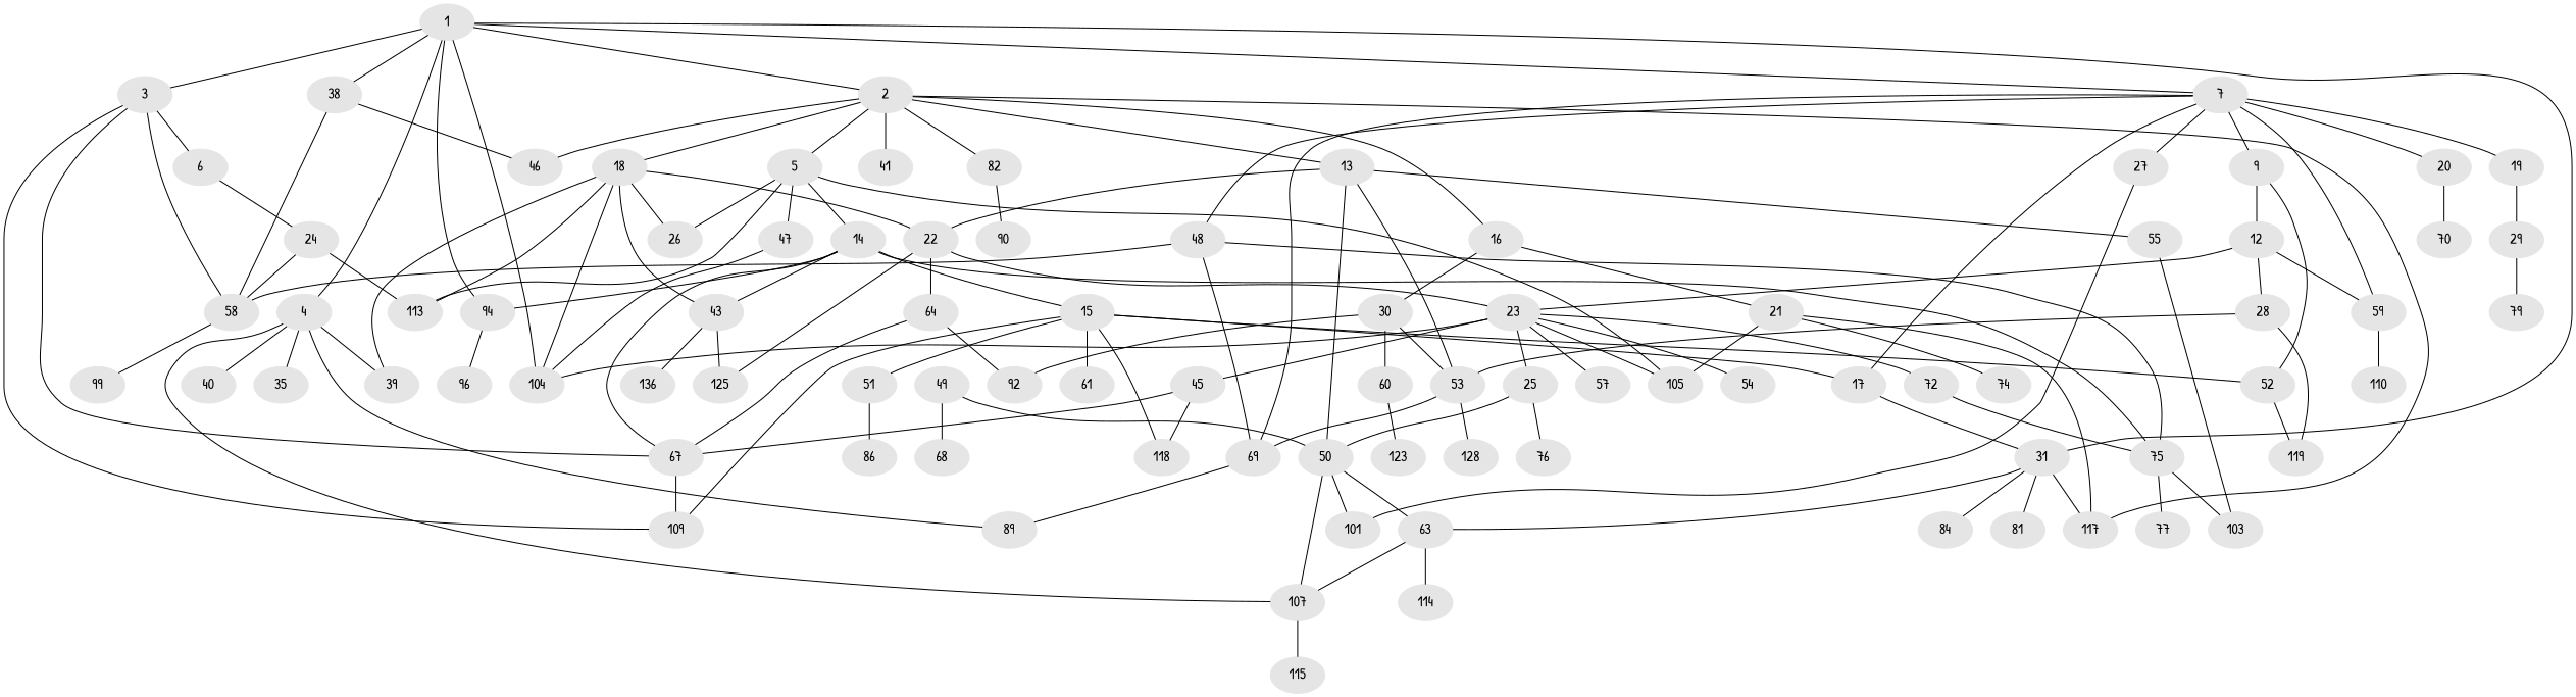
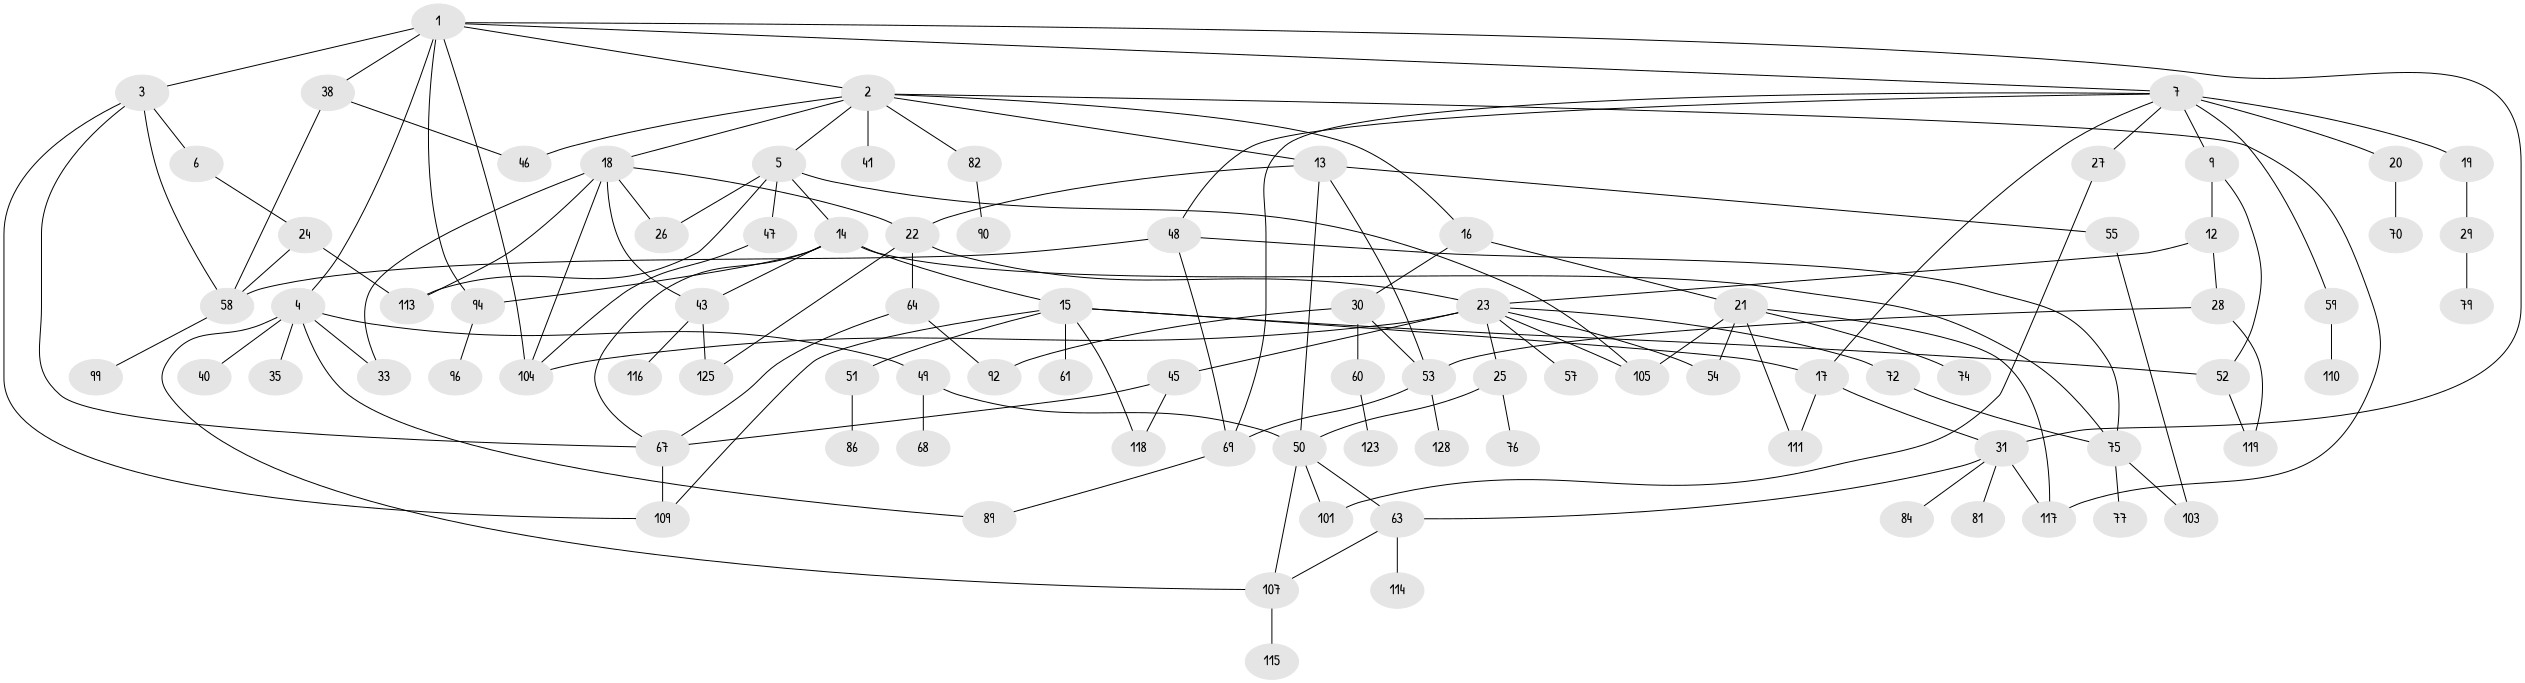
  graph {
    fontname="Patrick Hand"
    node [color=gray90 fontname="Patrick Hand" style=filled]
    edge [fontname="Patrick Hand"]
    1 [super="+11"]
    2 [super="+8"]
    3 [super="+100"]
    4 [super="+33"]
    7 [super="+10"]
    31 [super="+120"]
    38
    94
    104 [super="+127"]
    5 [super="+42"]
    13
    16
    18 [super="+87"]
    41
    46 [super="+102"]
    82
    117
    6 [super="+112"]
    58 [super="+78"]
    67 [super="+80"]
    109
    35
-   39
+   39 [label=33]
    40
    49 [super="+93"]
    89
    107 [super="+126"]
    9
    17 [super="+124"]
    19
    20 [super="+32"]
    27
    48 [super="+95"]
    59
    69 [super="+129"]
    63 [super="+83"]
    81 [super="+88"]
    84
    96
    14 [super="+36"]
    26 [super="+65"]
    47 [super="+121"]
    105 [super="+122"]
    113
    22 [super="+106"]
    50 [super="+56"]
    53 [super="+62"]
    55 [super="+66"]
    21 [super="+91"]
    30
    43 [super="+44"]
    90
    24 [super="+34"]
    99
    68
    115
    15 [super="+37"]
    75 [super="+108"]
    12
    52
+   111
    29
    70
    101
    110
    23 [super="+71"]
    28 [super="+85"]
    119
    54
    25 [super="+73"]
    45
    57
    72
    64 [super="+98"]
    125
    128
    103
    51
    61
    118
-   116 [label=136]
+   116
    77
    86
    74
    60 [super="+97"]
    92
    79
    76
    123
    114
    1 -- 2
    1 -- 3
    1 -- 4
    1 -- 7
    1 -- 31
    1 -- 38
    1 -- 94
    1 -- 104
    2 -- 5
    2 -- 13
    2 -- 16
    2 -- 18
    2 -- 41
    2 -- 46
    2 -- 82
    2 -- 117
    3 -- 6
    3 -- 58
    3 -- 67
    3 -- 109
    4 -- 35
    4 -- 39
    4 -- 40
+   4 -- 49
    4 -- 89
    4 -- 107
    7 -- 9
    7 -- 17
    7 -- 19
    7 -- 20 [weight=2]
    7 -- 27
    7 -- 48
    7 -- 59
    7 -- 69
    31 -- 117
    31 -- 63
    31 -- 81
    31 -- 84
    38 -- 46
    38 -- 58
    94 -- 96
    5 -- 14
    5 -- 26
    5 -- 47
    5 -- 105
    5 -- 113
    13 -- 22
    13 -- 50
    13 -- 53
    13 -- 55
    16 -- 21
    16 -- 30
    18 -- 104
    18 -- 39
    18 -- 26
    18 -- 113
    18 -- 22
    18 -- 43
    82 -- 90
    6 -- 24
    58 -- 99
    67 -- 109
    49 -- 50
    49 -- 68
    107 -- 115
    9 -- 12
    9 -- 52
    17 -- 31
+   17 -- 111
    19 -- 29
    20 -- 70
    27 -- 101
    48 -- 58
    48 -- 69
    48 -- 75
    59 -- 110
    69 -- 89
    63 -- 107
    63 -- 114
    14 -- 94
    14 -- 67
    14 -- 43
    14 -- 15
    14 -- 75
    47 -- 104
    22 -- 23
    22 -- 64
    22 -- 125
    50 -- 107
    50 -- 63
    50 -- 101
    53 -- 69
    53 -- 128
    55 -- 103
    21 -- 117
    21 -- 105
+   21 -- 111
+   21 -- 54
    21 -- 74
    30 -- 53
    30 -- 60
    30 -- 92
    43 -- 125
    43 -- 116
    24 -- 58
    24 -- 113
    15 -- 109
    15 -- 17
    15 -- 52
    15 -- 51
    15 -- 61
    15 -- 118
    75 -- 103
    75 -- 77
-   12 -- 59
    12 -- 23
    12 -- 28
    52 -- 119
    29 -- 79
    23 -- 104
    23 -- 105
    23 -- 54
    23 -- 25
    23 -- 45
    23 -- 57
    23 -- 72
    28 -- 53
    28 -- 119
    25 -- 50
    25 -- 76
    45 -- 67
    45 -- 118
    72 -- 75
    64 -- 67
    64 -- 92
    51 -- 86
    60 -- 123
  }
